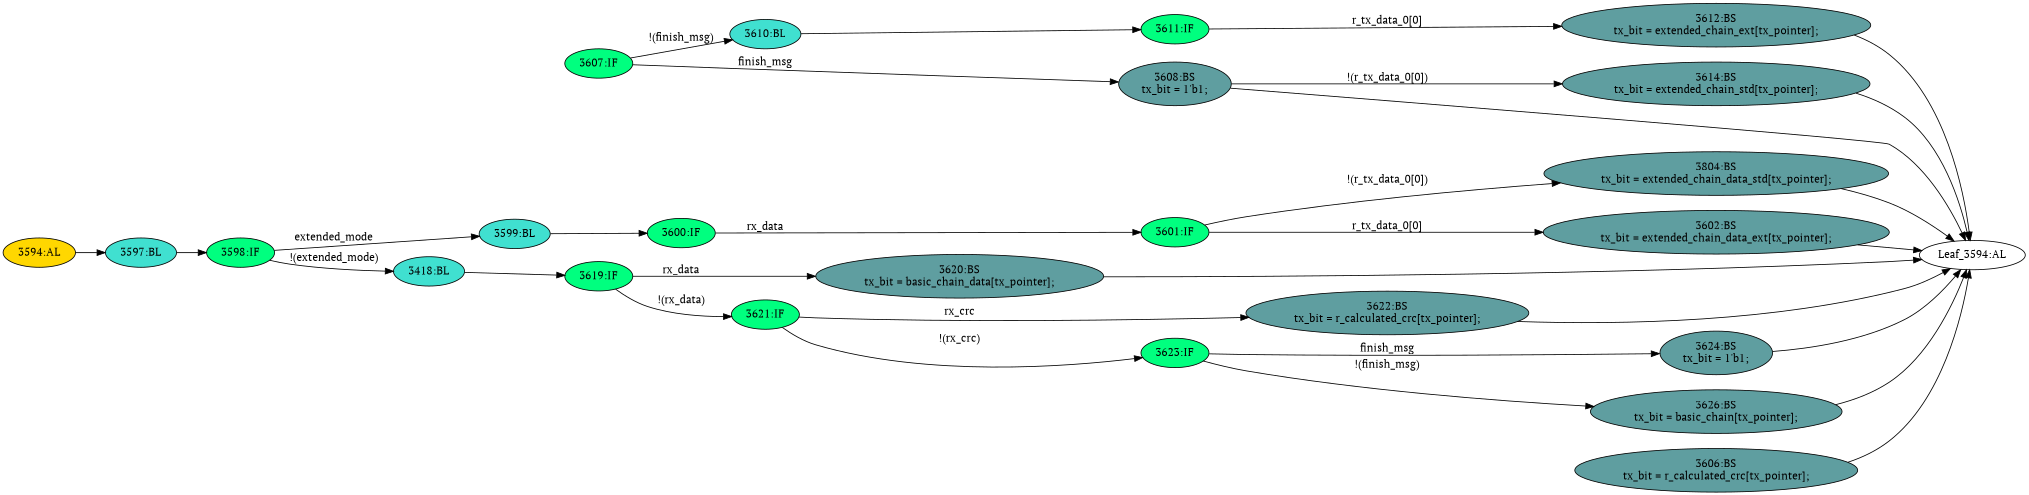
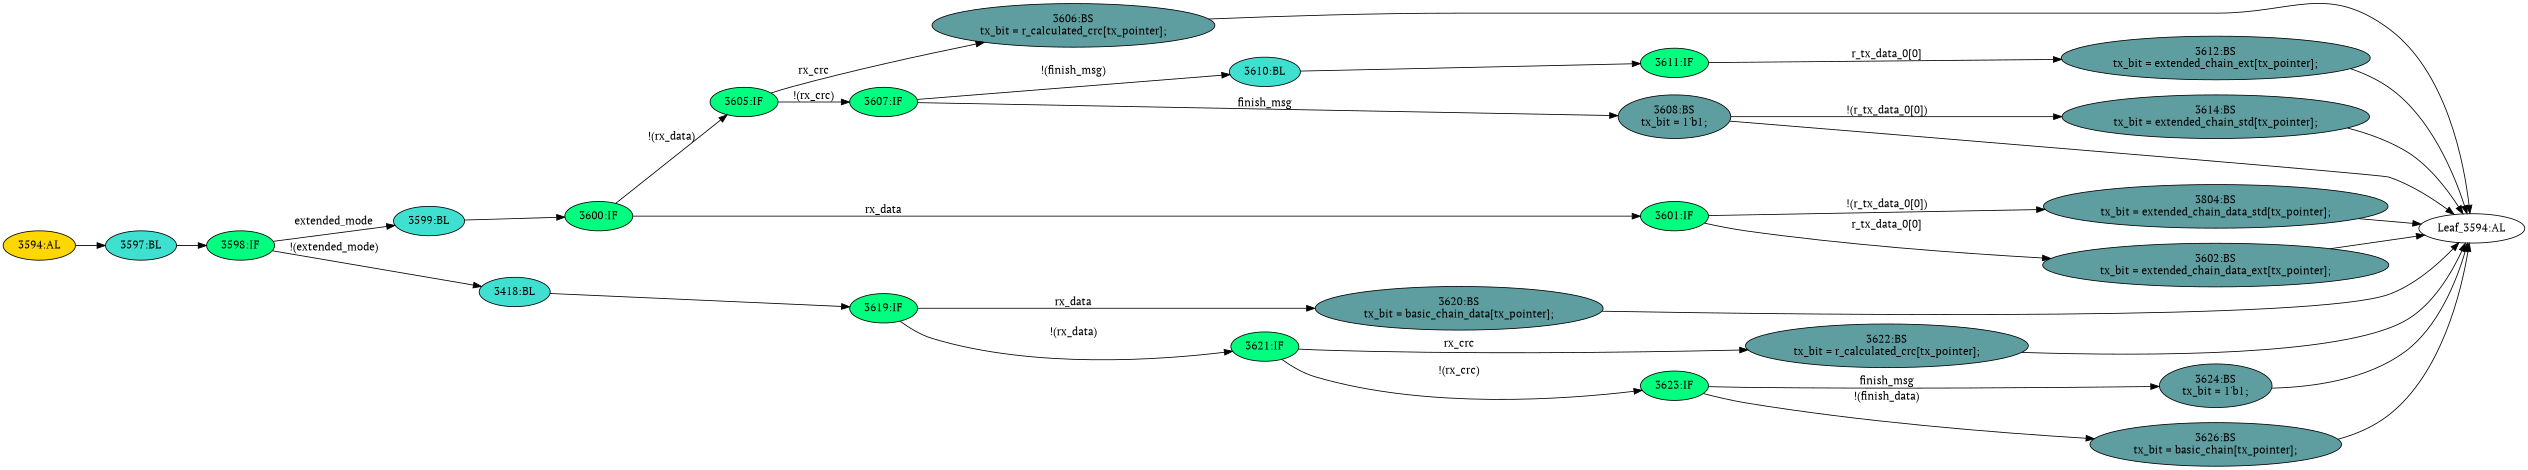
  strict digraph {
    fontname="PT Serif"
    rankdir=LR
    node [fillcolor=cadetblue fontname="PT Serif" statements="[]" style=filled typ=BlockingSubstitution]
    edge [cond="[]" fontname="PT Serif" lineno=None]
    n1 [ast="<pyverilog.vparser.ast.Block object at 0x7f44f6b322d0>" fillcolor=turquoise label="3610:BL" typ=Block]
    n2 [ast="<pyverilog.vparser.ast.IfStatement object at 0x7f44f6b32310>" fillcolor=springgreen label="3611:IF" typ=IfStatement]
    n3 [ast="<pyverilog.vparser.ast.BlockingSubstitution object at 0x7f44f6b32550>" label="3612:BS\ntx_bit = extended_chain_ext[tx_pointer];" statements="[<pyverilog.vparser.ast.BlockingSubstitution object at 0x7f44f6b32550>]"]
    n4 [ast="<pyverilog.vparser.ast.BlockingSubstitution object at 0x7f44f6b32350>" label="3614:BS\ntx_bit = extended_chain_std[tx_pointer];" statements="[<pyverilog.vparser.ast.BlockingSubstitution object at 0x7f44f6b32350>]"]
    n5 [def_var="['tx_bit']" label="Leaf_3594:AL" fillcolor="" statements="" style="" typ=""]
    n6 [ast="<pyverilog.vparser.ast.BlockingSubstitution object at 0x7f44f6b26c90>" label="3622:BS\ntx_bit = r_calculated_crc[tx_pointer];" statements="[<pyverilog.vparser.ast.BlockingSubstitution object at 0x7f44f6b26c90>]"]
    n7 [ast="<pyverilog.vparser.ast.Block object at 0x7f44f6b32810>" fillcolor=turquoise label="3597:BL" typ=Block]
    n8 [ast="<pyverilog.vparser.ast.IfStatement object at 0x7f44f6b32850>" fillcolor=springgreen label="3598:IF" typ=IfStatement]
    n9 [ast="<pyverilog.vparser.ast.Block object at 0x7f44f6b32890>" fillcolor=turquoise label="3599:BL" typ=Block]
    n10 [ast="<pyverilog.vparser.ast.Block object at 0x7f44f6b26810>" fillcolor=turquoise label="3418:BL" typ=Block]
    n11 [ast="<pyverilog.vparser.ast.IfStatement object at 0x7f44f6b328d0>" fillcolor=springgreen label="3600:IF" typ=IfStatement]
    n12 [ast="<pyverilog.vparser.ast.IfStatement object at 0x7f44f6b26850>" fillcolor=springgreen label="3619:IF" typ=IfStatement]
    n13 [ast="<pyverilog.vparser.ast.BlockingSubstitution object at 0x7f44f6b26ed0>" label="3620:BS\ntx_bit = basic_chain_data[tx_pointer];" statements="[<pyverilog.vparser.ast.BlockingSubstitution object at 0x7f44f6b26ed0>]"]
    n14 [ast="<pyverilog.vparser.ast.IfStatement object at 0x7f44f6b26890>" fillcolor=springgreen label="3621:IF" typ=IfStatement]
    n15 [ast="<pyverilog.vparser.ast.IfStatement object at 0x7f44f6b268d0>" fillcolor=springgreen label="3623:IF" typ=IfStatement]
    n16 [ast="<pyverilog.vparser.ast.BlockingSubstitution object at 0x7f44f6b26b10>" label="3624:BS\ntx_bit = 1'b1;" statements="[<pyverilog.vparser.ast.BlockingSubstitution object at 0x7f44f6b26b10>]"]
    n17 [ast="<pyverilog.vparser.ast.BlockingSubstitution object at 0x7f44f6b26910>" label="3626:BS\ntx_bit = basic_chain[tx_pointer];" statements="[<pyverilog.vparser.ast.BlockingSubstitution object at 0x7f44f6b26910>]"]
+   n18 [ast="<pyverilog.vparser.ast.IfStatement object at 0x7f44f6b32910>" fillcolor=springgreen label="3605:IF" typ=IfStatement]
    n19 [ast="<pyverilog.vparser.ast.IfStatement object at 0x7f44f6b32c10>" fillcolor=springgreen label="3601:IF" typ=IfStatement]
    n20 [ast="<pyverilog.vparser.ast.BlockingSubstitution object at 0x7f44f6b329d0>" label="3606:BS\ntx_bit = r_calculated_crc[tx_pointer];" statements="[<pyverilog.vparser.ast.BlockingSubstitution object at 0x7f44f6b329d0>]"]
    n21 [ast="<pyverilog.vparser.ast.IfStatement object at 0x7f44f6b32950>" fillcolor=springgreen label="3607:IF" typ=IfStatement]
    n22 [ast="<pyverilog.vparser.ast.BlockingSubstitution object at 0x7f44f6b32c50>" label="3804:BS\ntx_bit = extended_chain_data_std[tx_pointer];" statements="[<pyverilog.vparser.ast.BlockingSubstitution object at 0x7f44f6b32c50>]"]
    n23 [ast="<pyverilog.vparser.ast.BlockingSubstitution object at 0x7f44f6b32e50>" label="3602:BS\ntx_bit = extended_chain_data_ext[tx_pointer];" statements="[<pyverilog.vparser.ast.BlockingSubstitution object at 0x7f44f6b32e50>]"]
    n24 [ast="<pyverilog.vparser.ast.BlockingSubstitution object at 0x7f44f6b32150>" label="3608:BS\ntx_bit = 1'b1;" statements="[<pyverilog.vparser.ast.BlockingSubstitution object at 0x7f44f6b32150>]"]
    n25 [ast="<pyverilog.vparser.ast.Always object at 0x7f44f6b3b210>" clk_sens=False fillcolor=gold label="3594:AL" sens="['extended_mode', 'rx_data', 'tx_pointer', 'extended_chain_data_std', 'extended_chain_data_ext', 'rx_crc', 'r_calculated_crc', 'r_tx_data_0', 'extended_chain_ext', 'extended_chain_std', 'basic_chain_data', 'basic_chain', 'finish_msg']" typ=Always use_var="['finish_msg', 'r_calculated_crc', 'extended_mode', 'tx_pointer', 'extended_chain_std', 'rx_data', 'extended_chain_ext', 'extended_chain_data_std', 'extended_chain_data_ext', 'rx_crc', 'basic_chain', 'r_tx_data_0', 'basic_chain_data']"]
    n1 -> n2
    n2 -> n3 [cond="['r_tx_data_0']" label="r_tx_data_0[0]" lineno=3611]
    n3 -> n5
    n4 -> n5
    n6 -> n5
    n7 -> n8
    n8 -> n9 [cond="['extended_mode']" label=extended_mode lineno=3598]
    n8 -> n10 [cond="['extended_mode']" label="!(extended_mode)" lineno=3598]
    n9 -> n11
    n10 -> n12
+   n11 -> n18 [cond="['rx_data']" label="!(rx_data)" lineno=3600]
    n11 -> n19 [cond="['rx_data']" label=rx_data lineno=3600]
    n12 -> n13 [cond="['rx_data']" label=rx_data lineno=3619]
    n12 -> n14 [cond="['rx_data']" label="!(rx_data)" lineno=3619]
    n13 -> n5
    n14 -> n6 [cond="['rx_crc']" label=rx_crc lineno=3621]
    n14 -> n15 [cond="['rx_crc']" label="!(rx_crc)" lineno=3621]
    n15 -> n16 [cond="['finish_msg']" label=finish_msg lineno=3623]
-   n15 -> n17 [cond="['finish_msg']" label="!(finish_msg)" lineno=3623]
+   n15 -> n17 [cond="['finish_msg']" label="!(finish_data)" lineno=3623]
    n16 -> n5
    n17 -> n5
+   n18 -> n20 [cond="['rx_crc']" label=rx_crc lineno=3605]
+   n18 -> n21 [cond="['rx_crc']" label="!(rx_crc)" lineno=3605]
    n19 -> n22 [cond="['r_tx_data_0']" label="!(r_tx_data_0[0])" lineno=3601]
    n19 -> n23 [cond="['r_tx_data_0']" label="r_tx_data_0[0]" lineno=3601]
    n20 -> n5
    n21 -> n1 [cond="['finish_msg']" label="!(finish_msg)" lineno=3607]
    n21 -> n24 [cond="['finish_msg']" label=finish_msg lineno=3607]
    n22 -> n5
    n23 -> n5
    n24 -> n4 [cond="['r_tx_data_0']" label="!(r_tx_data_0[0])" lineno=3611]
    n24 -> n5
    n25 -> n7
  }
